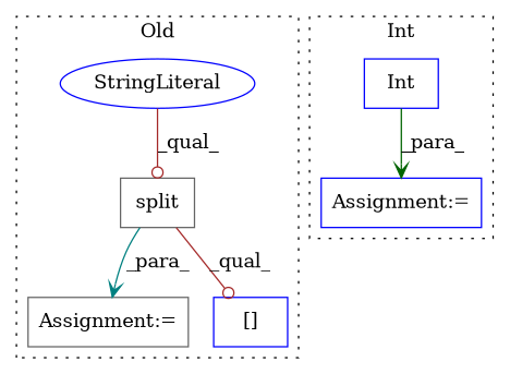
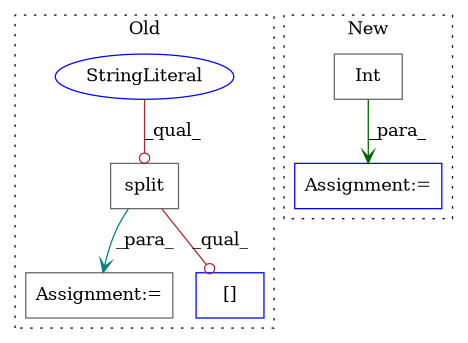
  digraph {
    node [a=32 color=gray40 l=1 shape=box]
    edge [arrowhead=vee color=brown]
    n1 [l="6,1" label=split s="988,997"]
    n2 [a=7 label="Assignment:=" s=968]
    n3 [a=45 color=blue l=3 label=StringLiteral s=994 shape=ellipse]
    n4 [a=2 color=blue l="26,1" label="[]" s="973,1000"]
-   n5 [color=blue l="4,1" label=Int s="1067,1072"]
+   n5 [l="4,1" label=Int s="1067,1072"]
    n6 [a=7 color=blue label="Assignment:=" s=1279]
    subgraph cluster_1 {
      label=Old
      style=dotted
      n1
      n2
      n3
      n4
    }
    subgraph cluster_2 {
-     label=Int
+     label=New
      style=dotted
      n5
      n6
    }
    n1 -> n2 [color=teal label=_para_]
    n1 -> n4 [arrowhead=odot label=_qual_]
    n3 -> n1 [arrowhead=odot label=_qual_]
    n5 -> n6 [color=darkgreen label=_para_]
  }
